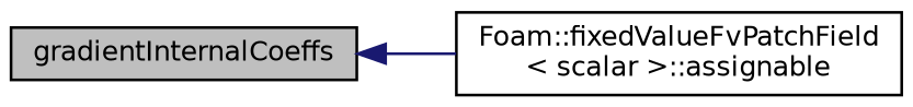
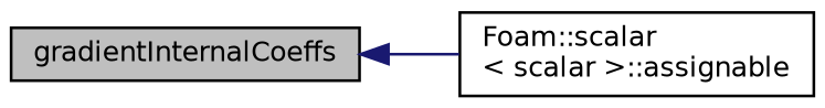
  digraph {
    rankdir=LR
    node [color=black fontname=Helvetica fontsize=10 shape=record]
    n1 [fillcolor=grey75 fontcolor=black height=0.2 label=gradientInternalCoeffs style=filled width=0.4]
-   n2 [height=0.2 label="Foam::fixedValueFvPatchField\l\< scalar \>::assignable" width=0.4]
+   n2 [height=0.2 label="Foam::scalar\l\< scalar \>::assignable" width=0.4]
    n1 -> n2 [color=midnightblue dir=back fontname=Helvetica fontsize=10 labelfontname=Helvetica labelfontsize=10 style=solid]
  }
